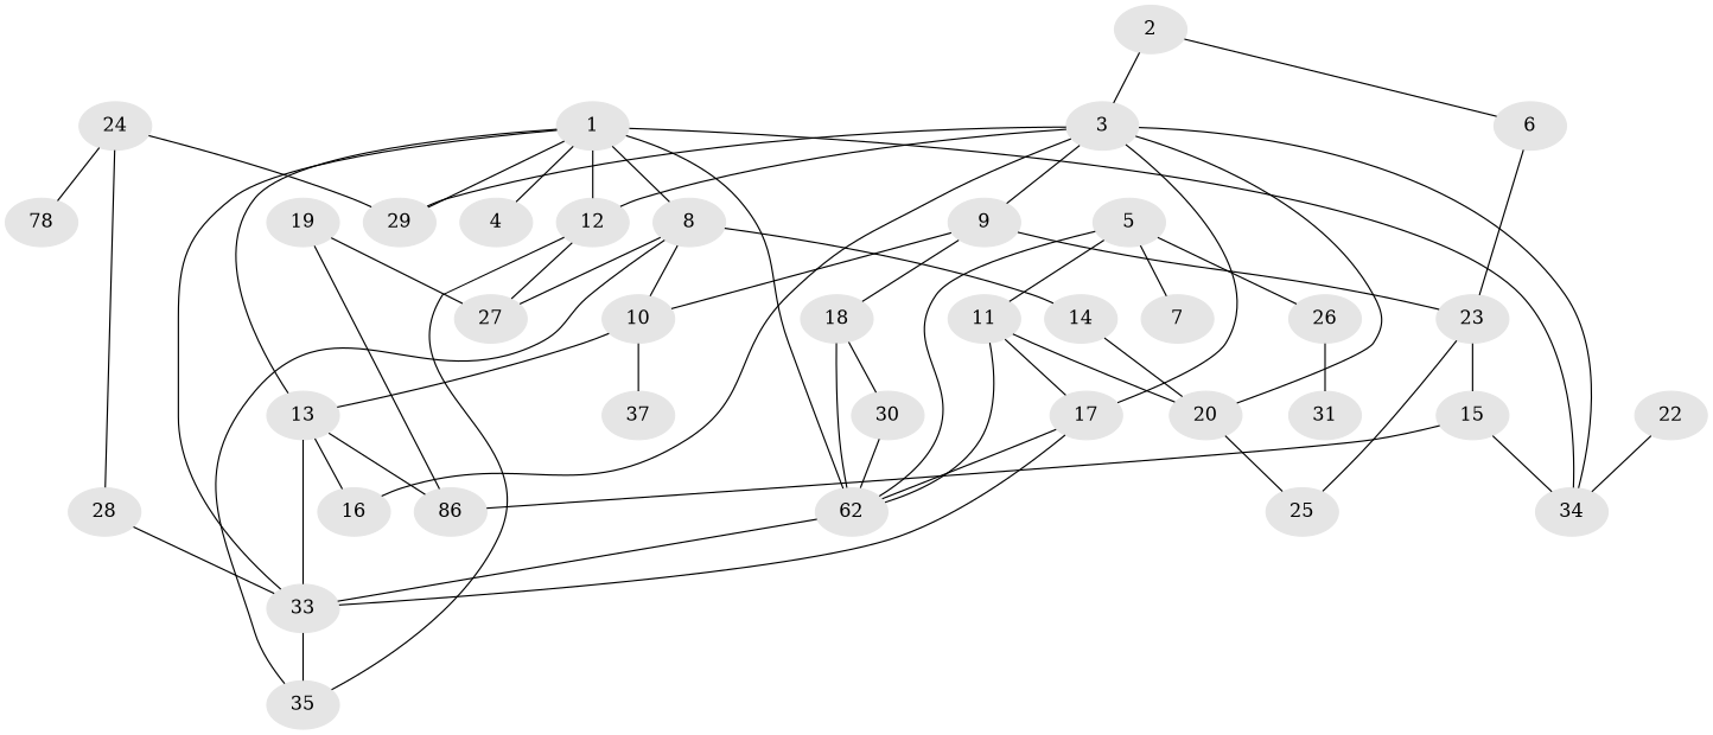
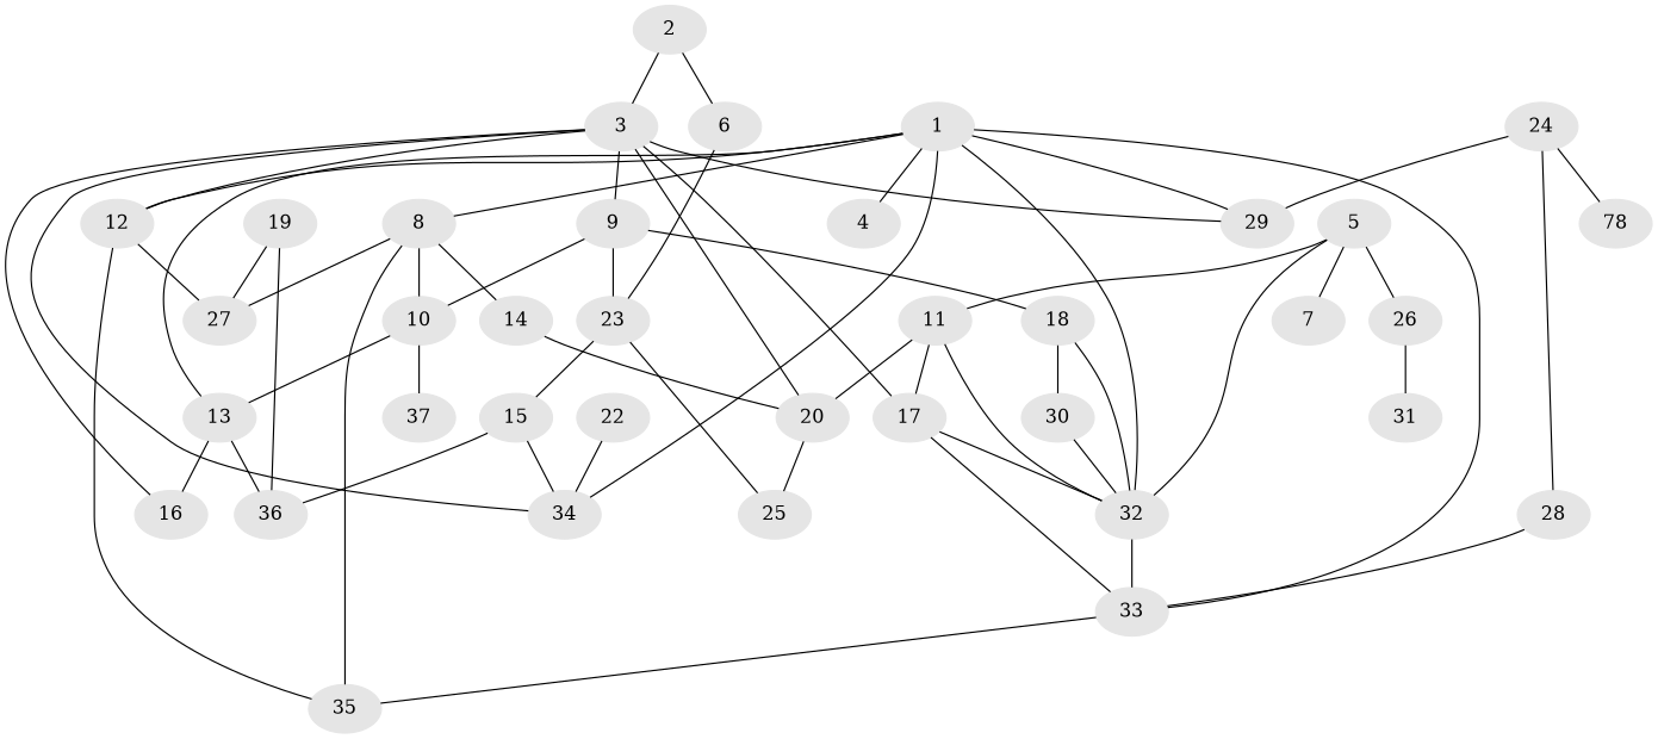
  graph {
    node [color=gray90 style=filled]
    edge [weight=1.0]
    1
    4
    8
    12
    13
    29
-   32 [label=62]
+   32
    33
    34
    10
    14
    27
    35
    16
-   36 [label=86]
+   36
    2
    3
    6
    9
    17
    20
    23
    18
    25
    5
    7
    11
    26
    15
    37
    30
    19
    22
    24
    28
    n36 [label=78]
    31
    1 -- 4
    1 -- 8
    1 -- 12
    1 -- 13
    1 -- 29
    1 -- 32 [weight=2.0]
    1 -- 33
    1 -- 34
    8 -- 10
    8 -- 14
    8 -- 27
    8 -- 35
    12 -- 27
    12 -- 35
-   13 -- 33
    13 -- 16
    13 -- 36
    32 -- 33
    33 -- 35
    10 -- 13 [weight=2.0]
    10 -- 37
    14 -- 20
    2 -- 3
    2 -- 6
    3 -- 12
    3 -- 29
    3 -- 34
    3 -- 16
    3 -- 9
    3 -- 17
    3 -- 20
    6 -- 23
    9 -- 10
    9 -- 23
    9 -- 18
    17 -- 32
    17 -- 33
    20 -- 25
    23 -- 25
    23 -- 15
    18 -- 32
    18 -- 30
    5 -- 32
    5 -- 7
    5 -- 11
    5 -- 26
    11 -- 32
    11 -- 17
    11 -- 20
    26 -- 31
    15 -- 34
    15 -- 36
    30 -- 32
    19 -- 27
    19 -- 36
    22 -- 34
    24 -- 29
    24 -- 28
    24 -- n36
    28 -- 33
  }
